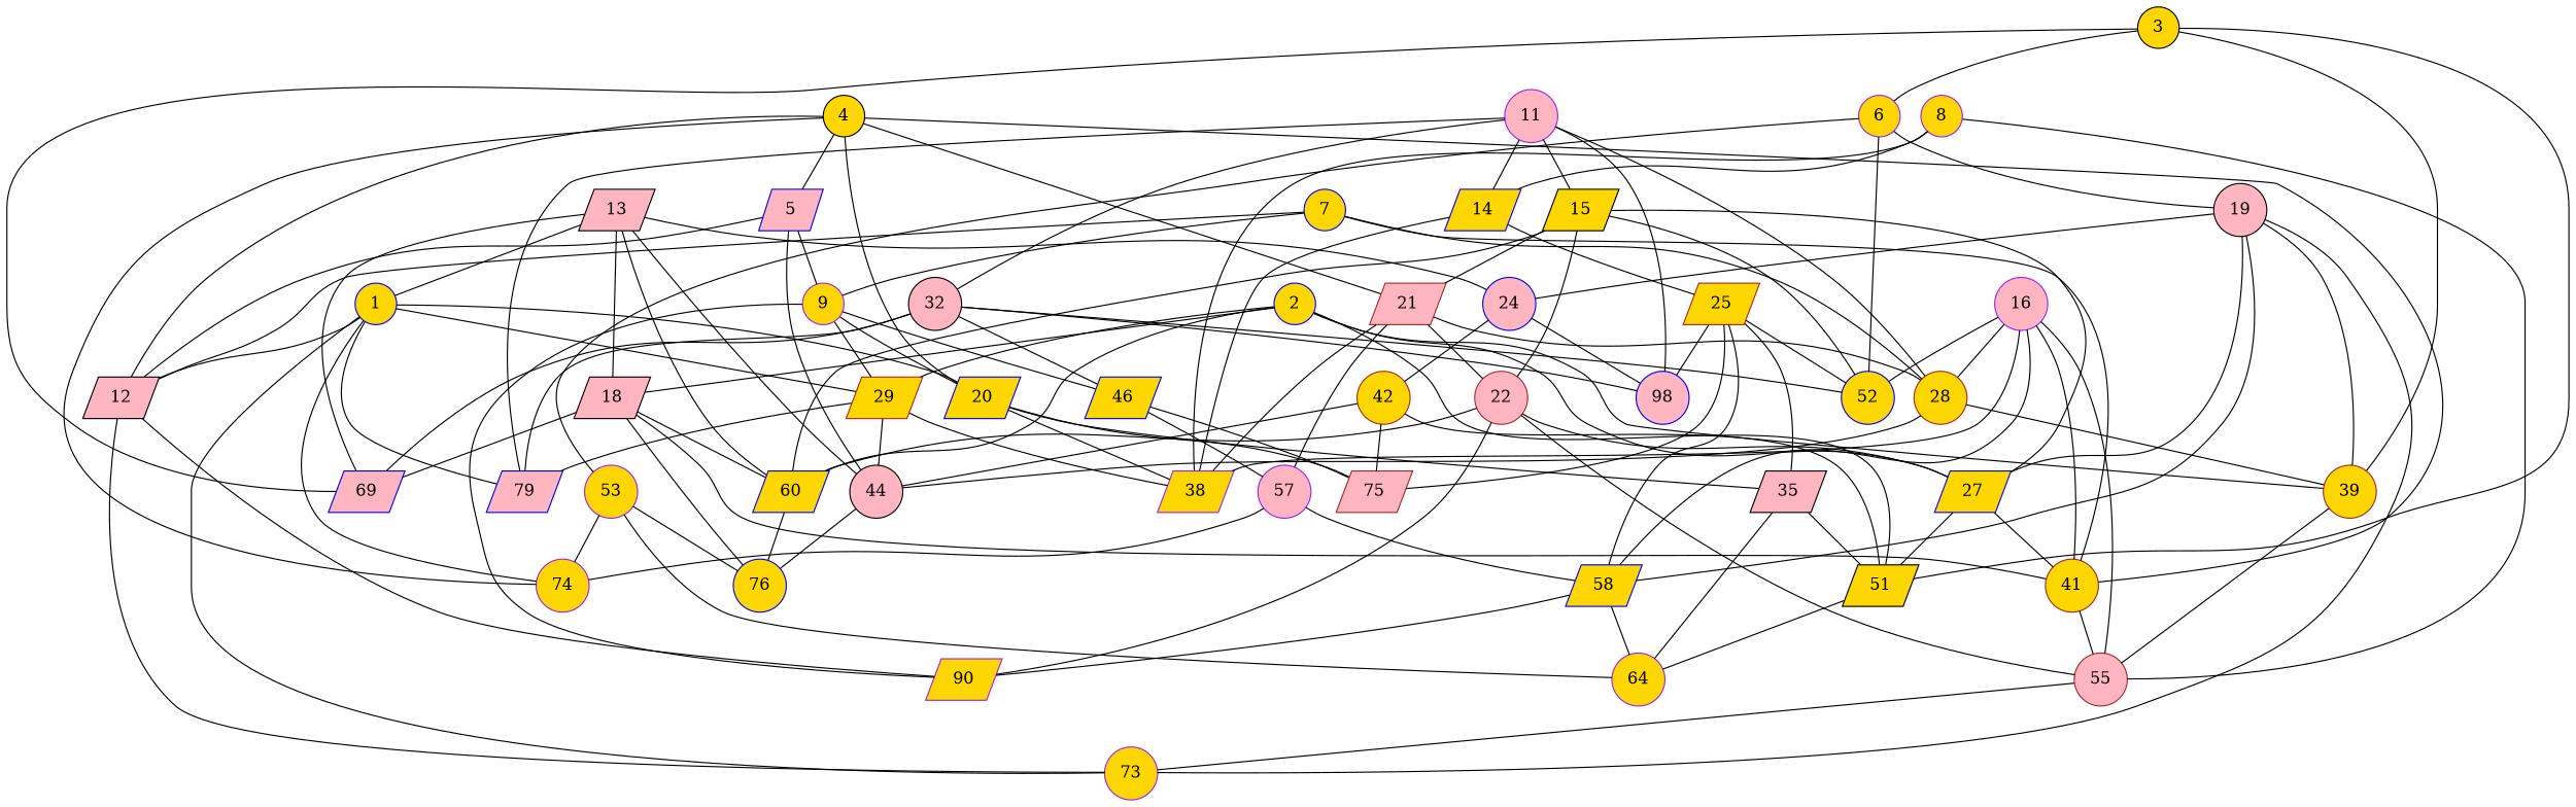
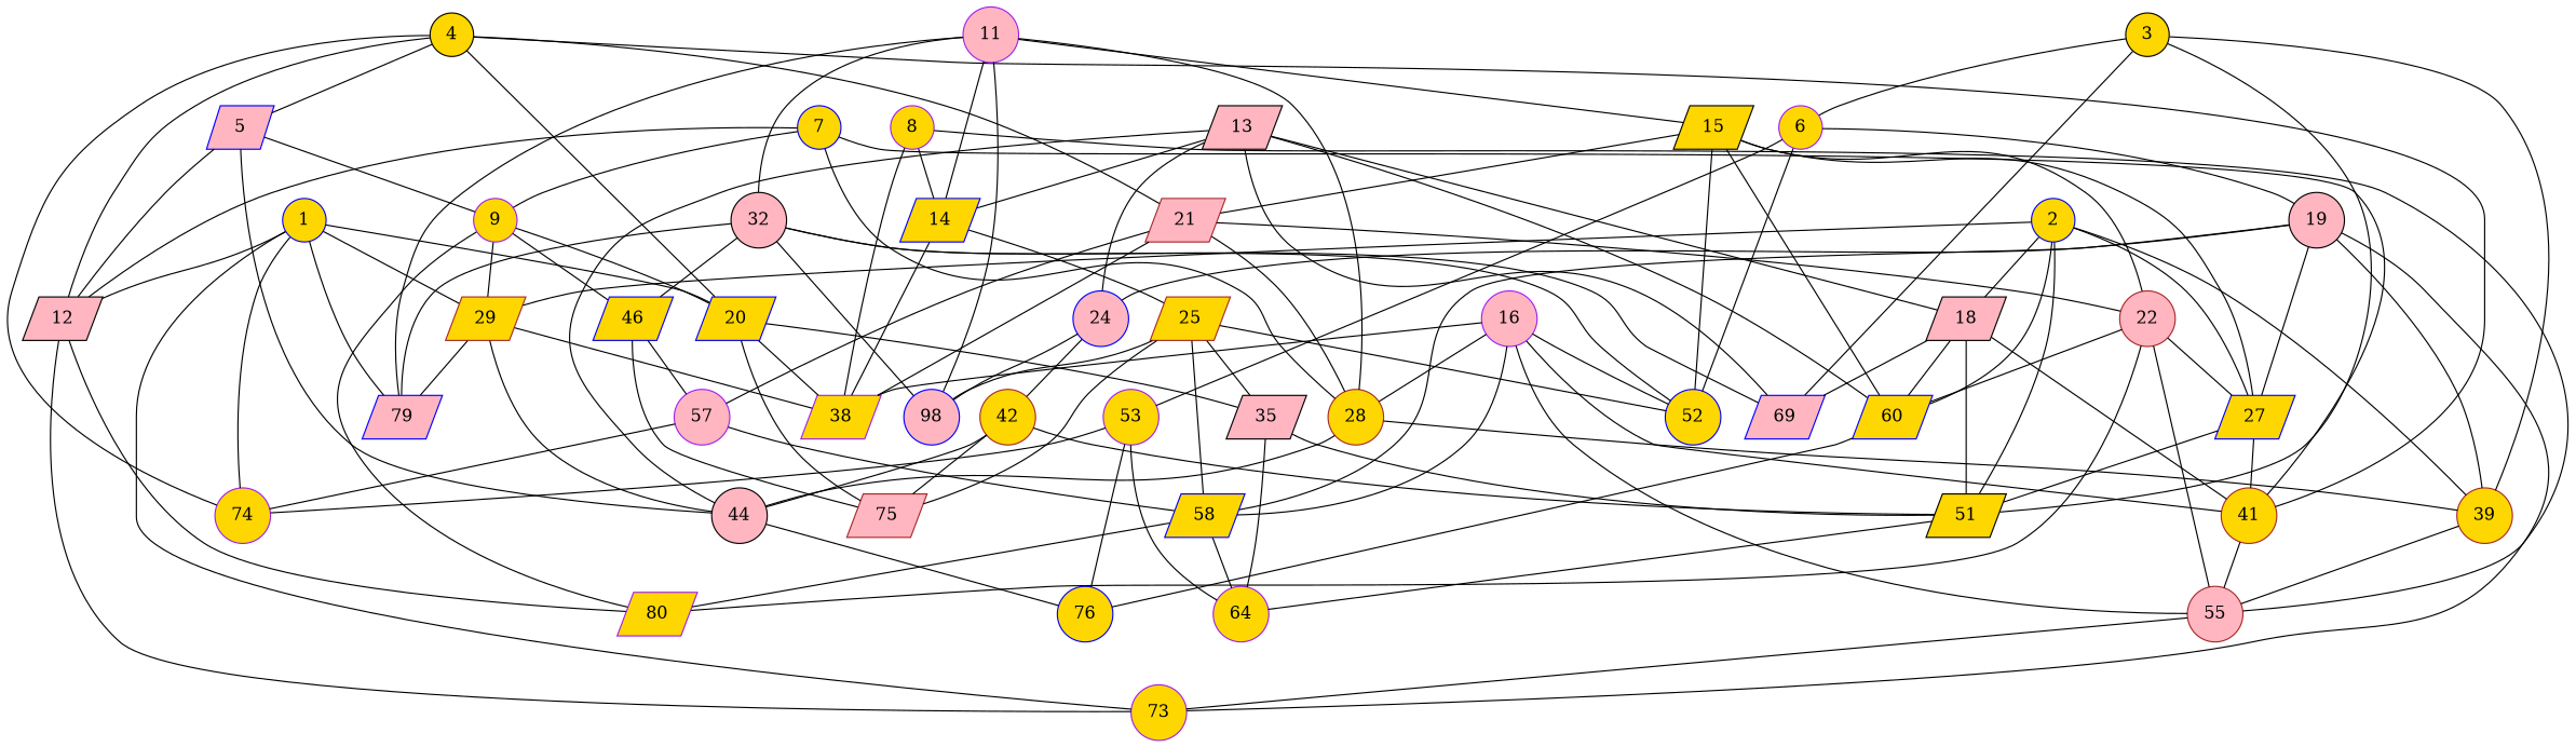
  graph {
    node [color=blue fillcolor=gold shape=circle style=filled]
    1 [super="+17"]
    12 [color=black fillcolor=lightpink shape=parallelogram super="+37"]
    20 [shape=parallelogram super="+47"]
    29 [color=brown shape=parallelogram super="+63"]
    73 [color=purple]
    74 [color=purple]
    79 [fillcolor=lightpink shape=parallelogram]
-   80 [color=purple shape=parallelogram label=90]
+   80 [color=purple shape=parallelogram]
    38 [color=purple shape=parallelogram super="+70"]
    35 [color=black fillcolor=lightpink shape=parallelogram]
    75 [color=brown fillcolor=lightpink shape=parallelogram]
    44 [color=black fillcolor=lightpink super="+71"]
    2 [super="+36"]
    18 [color=black fillcolor=lightpink shape=parallelogram super="+48"]
    27 [shape=parallelogram super="+65"]
    n16 [color=brown label=39 super="+50"]
    51 [color=black shape=parallelogram super="+56"]
    60 [shape=parallelogram super="+67"]
    69 [fillcolor=lightpink shape=parallelogram]
    41 [color=brown super="+49"]
    76
    55 [color=brown fillcolor=lightpink super="+72"]
    64 [color=purple]
    3 [color=black super="+30"]
    6 [color=purple super="+10"]
    19 [color=black fillcolor=lightpink super="+59"]
    52 [super="+61"]
    53 [color=purple]
    4 [color=black super="+23"]
    5 [fillcolor=lightpink shape=parallelogram]
    21 [color=brown fillcolor=lightpink shape=parallelogram super="+45"]
    9 [color=purple super="+39"]
    28 [color=brown super="+66"]
    22 [color=brown fillcolor=lightpink super="+77"]
    57 [color=purple fillcolor=lightpink]
    46 [shape=parallelogram]
    24 [fillcolor=lightpink]
    58 [shape=parallelogram super="+68"]
    7
    14 [shape=parallelogram super="+54"]
    25 [color=brown shape=parallelogram super="+34"]
    8 [color=purple]
    11 [color=purple fillcolor=lightpink super="+33"]
    15 [color=black shape=parallelogram super="+43"]
    32 [color=black fillcolor=lightpink super="+62"]
    n46 [fillcolor=lightpink label=98]
    13 [color=black fillcolor=lightpink shape=parallelogram super="+26"]
    42 [color=brown]
    16 [color=purple fillcolor=lightpink super="+40"]
    1 -- 12
    1 -- 20
    1 -- 29
    1 -- 73
    1 -- 74
    1 -- 79
    12 -- 73
    12 -- 80
    20 -- 38
    20 -- 35
    20 -- 75
    29 -- 79
    29 -- 38
    29 -- 44
    35 -- 51
    35 -- 64
    44 -- 76
    2 -- 29
    2 -- 18
    2 -- 27
    2 -- n16
    2 -- 51
    2 -- 60
    18 -- 60
    18 -- 69
    18 -- 41
-   18 -- 76
+   18 -- 51
    27 -- 51
    27 -- 41
    n16 -- 55
    51 -- 64
    60 -- 76
    41 -- 55
    55 -- 73
    3 -- n16 [weight=2]
    3 -- 51
    3 -- 69
    3 -- 6 [weight=2]
    6 -- 19
    6 -- 52 [weight=2]
    6 -- 53
    19 -- 73
    19 -- 27
    19 -- n16
    19 -- 24
    19 -- 58
    53 -- 74
    53 -- 76
    53 -- 64
    4 -- 12
    4 -- 20
    4 -- 74
    4 -- 41
    4 -- 5
    4 -- 21
    5 -- 12
    5 -- 44
    5 -- 9
    21 -- 38
    21 -- 28
    21 -- 22
    21 -- 57
    9 -- 20
    9 -- 29
    9 -- 80
    9 -- 46
    28 -- 44
    28 -- n16
    22 -- 80
    22 -- 27
    22 -- 60
    22 -- 55
    57 -- 74
    57 -- 58
    46 -- 75
    46 -- 57
    24 -- n46
    24 -- 42
    58 -- 80
    58 -- 64
    7 -- 12
    7 -- 41
    7 -- 9
    7 -- 28
    14 -- 38
    14 -- 25 [weight=2]
    25 -- 35
    25 -- 75
    25 -- 52
    25 -- 58
    25 -- n46
    8 -- 38
    8 -- 55
    8 -- 14
    11 -- 79
    11 -- 28
    11 -- 14
    11 -- 15
    11 -- 32
    11 -- n46
    15 -- 27
    15 -- 60
    15 -- 52
    15 -- 21
    15 -- 22
    32 -- 79
    32 -- 69
    32 -- 52
    32 -- 46
    32 -- n46
    13 -- 44
    13 -- 18
    13 -- 60
    13 -- 69
    13 -- 24
-   13 -- 1
+   13 -- 14
    42 -- 75
    42 -- 44
    42 -- 51
    16 -- 38
    16 -- 41
    16 -- 55
    16 -- 52
    16 -- 28
    16 -- 58
  }
